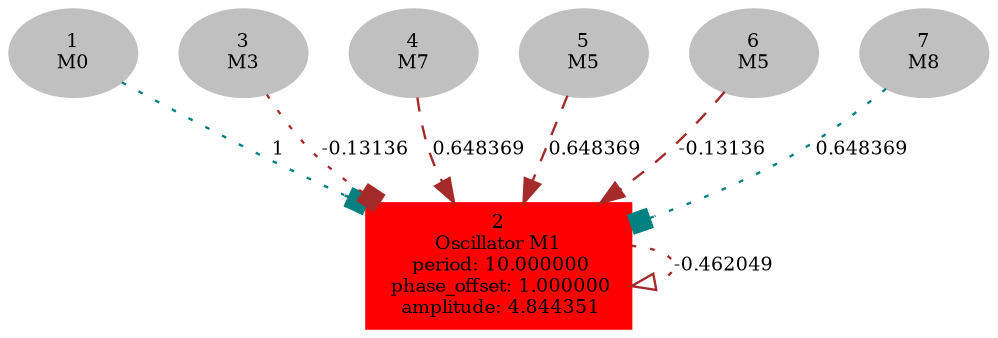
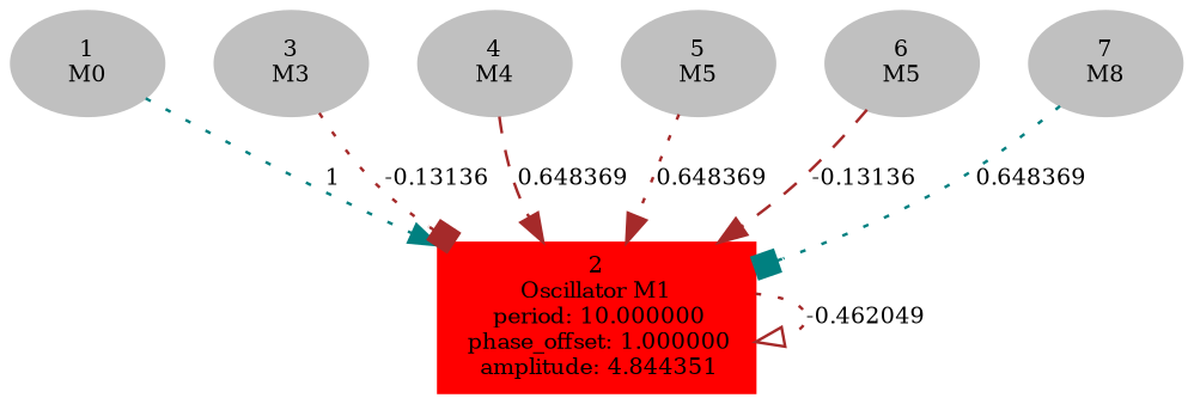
  digraph {
    forcelabels=true
    node [color=grey fontsize=8 style=filled]
    edge [arrowhead=box color=brown fontsize=8 style=dotted]
    n1 [label=<1<BR/>M0>]
    n2 [color=red label=<2<BR />Oscillator M1<BR /> period: 10.000000<BR /> phase_offset: 1.000000<BR /> amplitude: 4.844351> shape=box]
    n3 [label=<3<BR/>M3>]
-   n4 [label=<4<BR/>M7>]
+   n4 [label=<4<BR/>M4>]
    n5 [label=<5<BR/>M5>]
    n6 [label=<6<BR/>M5>]
    n7 [label=<7<BR/>M8>]
-   n1 -> n2 [color=teal label="1 "]
+   n1 -> n2 [arrowhead=normal color=teal label="1 "]
    n2 -> n2 [arrowhead=onormal label="-0.462049 "]
    n3 -> n2 [label="-0.13136 "]
    n4 -> n2 [arrowhead=normal label="0.648369 " style=dashed]
-   n5 -> n2 [arrowhead=normal label="0.648369 " style=dashed]
+   n5 -> n2 [arrowhead=normal label="0.648369 "]
    n6 -> n2 [arrowhead=normal label="-0.13136 " style=dashed]
    n7 -> n2 [color=teal label="0.648369 "]
  }
